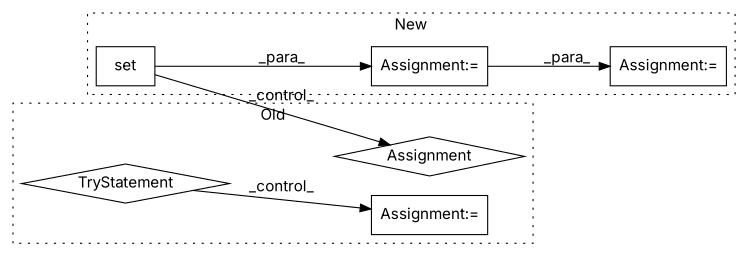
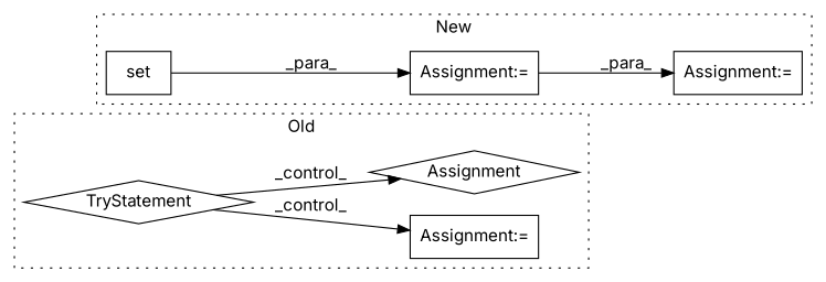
  digraph {
    fontname=Inter
    rankdir=LR
    node [a=7 fontname=Inter l=1 shape=box]
    edge [fontname=Inter]
    n1 [a=32 l=5 label=set s=1302]
    n2 [label="Assignment:=" s=1301]
    n3 [label="Assignment:=" s=1505]
    n4 [a=54 l=4 label=TryStatement s=897 shape=diamond]
    n5 [a=12 l="11,2" label=Assignment s="956,993" shape=diamond]
    n6 [label="Assignment:=" s=914]
    subgraph cluster_1 {
      label=New
      style=dotted
      n1
      n2
      n3
    }
    subgraph cluster_2 {
      label=Old
      style=dotted
      n4
      n5
      n6
    }
    n1 -> n2 [label=_para_]
    n2 -> n3 [label=_para_]
-   n1 -> n5 [label=_control_]
+   n4 -> n5 [label=_control_]
    n4 -> n6 [label=_control_]
  }
